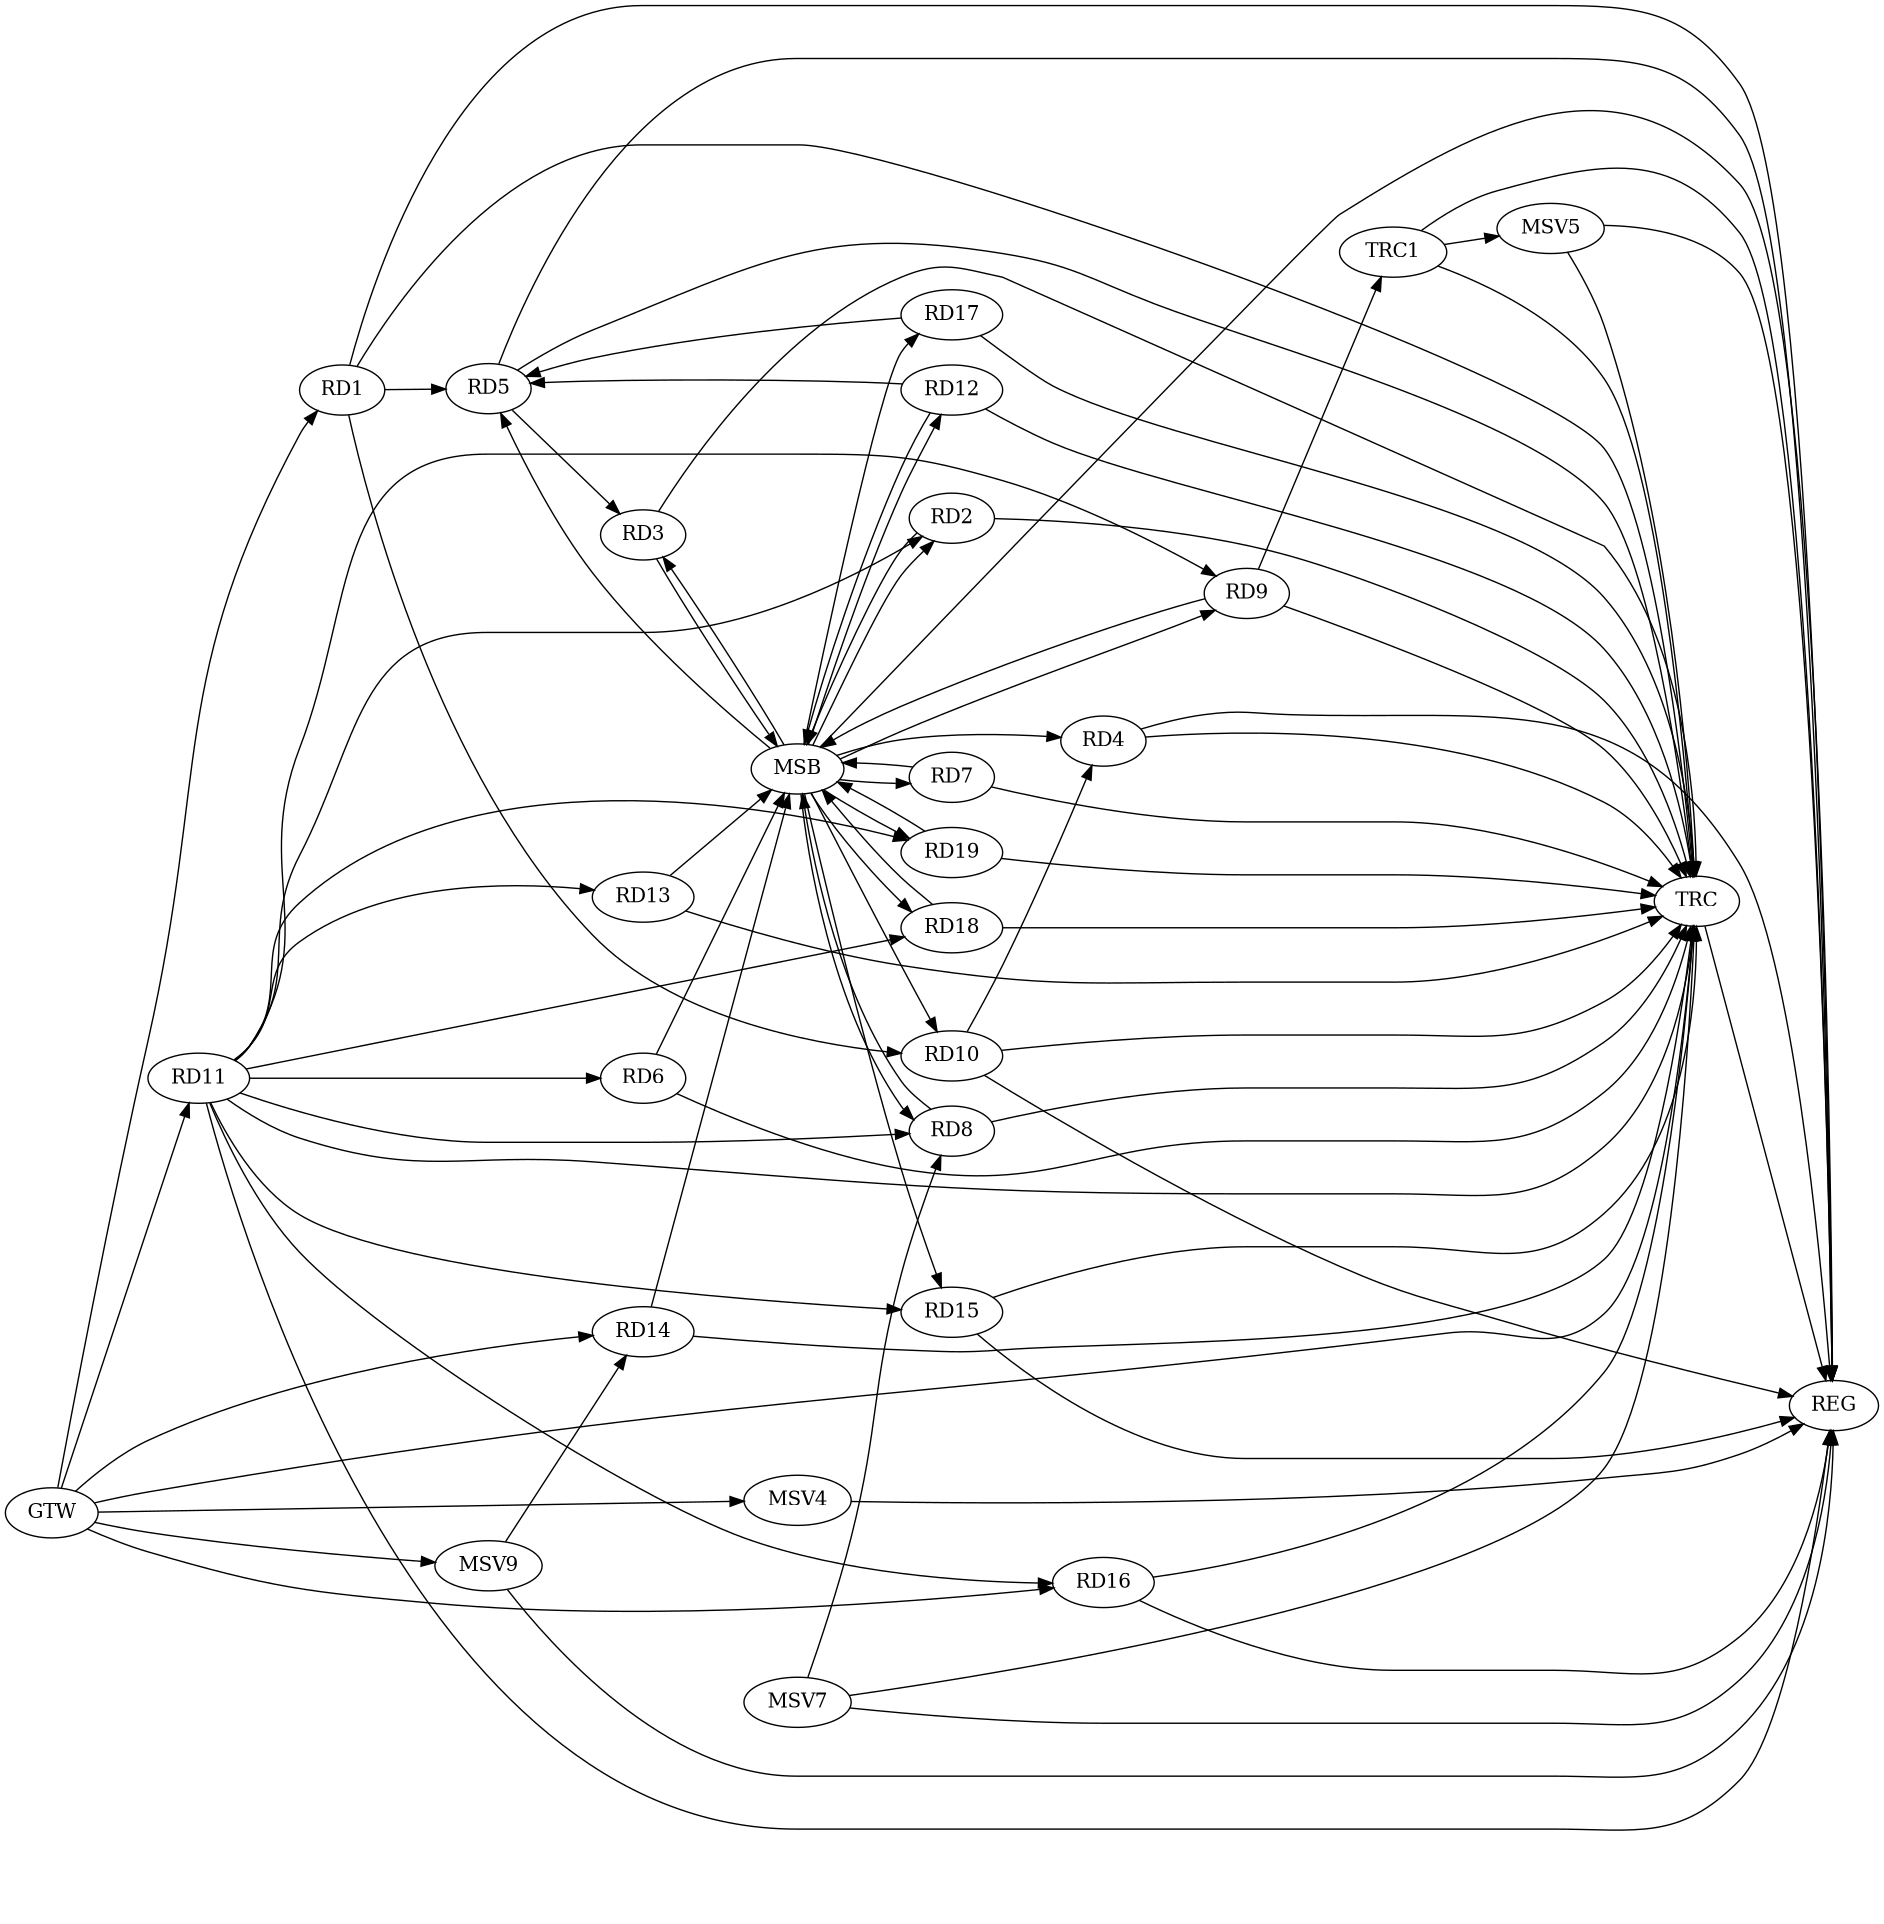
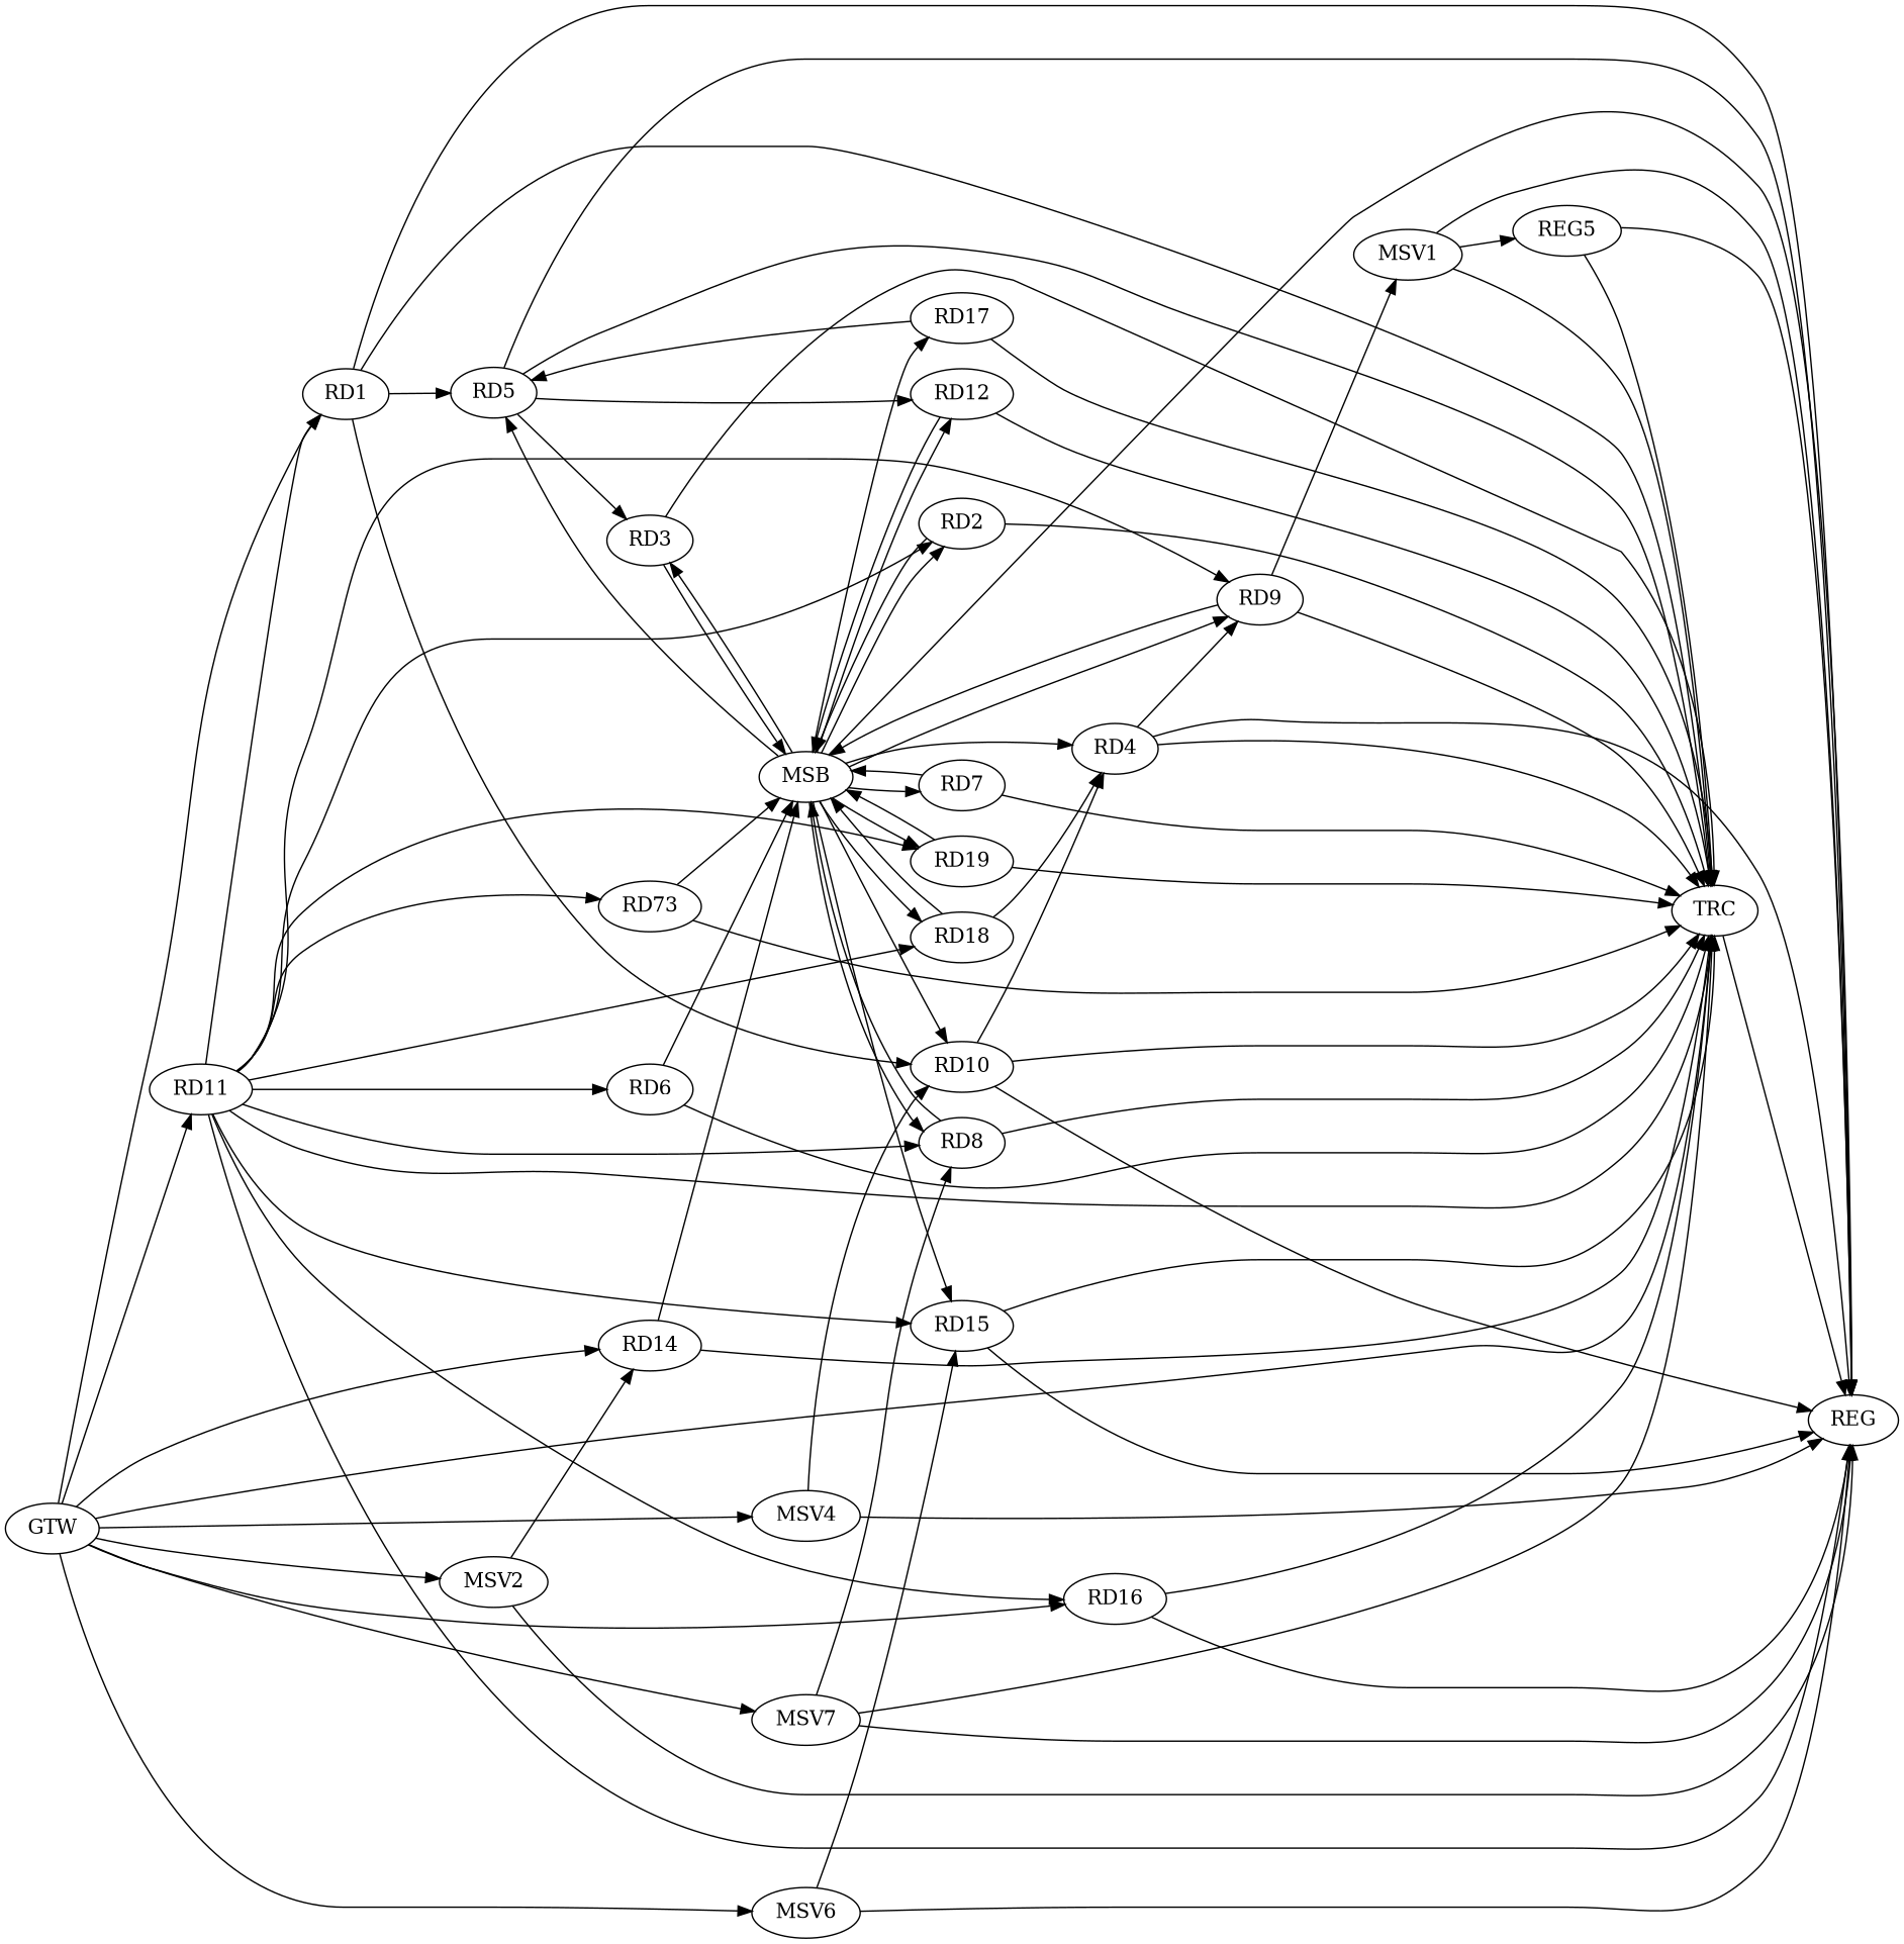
  strict digraph {
    rankdir=LR
    n1 [label=RD1]
    n2 [label=RD5]
    n3 [label=RD10]
    n4 [label=REG]
    n5 [label=TRC]
    n6 [label=RD3]
    n7 [label=RD12]
    n8 [label=RD4]
    n9 [label=RD2]
    n10 [label=MSB]
    n11 [label=RD9]
    n12 [label=RD7]
    n13 [label=RD8]
    n14 [label=RD15]
    n15 [label=RD18]
    n16 [label=RD19]
    n17 [label=RD17]
-   n18 [label=TRC1]
+   n18 [label=MSV1]
    n19 [label=RD6]
-   n20 [label=MSV5]
+   n20 [label=REG5]
    n21 [label=RD11]
-   n22 [label=RD13]
+   n22 [label=RD73]
    n23 [label=RD16]
    n24 [label=RD14]
    n25 [label=GTW]
-   n26 [label=MSV9]
+   n26 [label=MSV2]
    n27 [label=MSV4]
+   n28 [label=MSV6]
    n29 [label=MSV7]
    n1 -> n2
    n1 -> n3
    n1 -> n4
    n1 -> n5
    n2 -> n4
    n2 -> n5
    n2 -> n6
-   n7 -> n2
+   n2 -> n7
    n3 -> n4
    n3 -> n5
    n3 -> n8
    n5 -> n4
    n6 -> n5
    n6 -> n10
    n7 -> n5
    n7 -> n10
    n8 -> n4
    n8 -> n5
+   n8 -> n11
    n9 -> n5
    n9 -> n10
    n10 -> n2
    n10 -> n3
    n10 -> n4
    n10 -> n6
    n10 -> n7
    n10 -> n8
    n10 -> n9
    n10 -> n11
    n10 -> n12
    n10 -> n13
    n10 -> n14
    n10 -> n15
    n10 -> n16
    n10 -> n17
    n11 -> n5
    n11 -> n10
    n11 -> n18
    n12 -> n5
    n12 -> n10
    n13 -> n5
    n13 -> n10
    n14 -> n4
    n14 -> n5
-   n15 -> n5
+   n15 -> n8
    n15 -> n10
    n16 -> n5
    n16 -> n10
    n17 -> n2
    n17 -> n5
    n18 -> n4
    n18 -> n5
    n18 -> n20
    n19 -> n5
    n19 -> n10
    n20 -> n4
    n20 -> n5
+   n21 -> n1
    n21 -> n4
    n21 -> n5
    n21 -> n9
    n21 -> n11
    n21 -> n13
    n21 -> n14
    n21 -> n15
    n21 -> n16
    n21 -> n19
    n21 -> n22
    n21 -> n23
    n22 -> n5
    n22 -> n10
    n23 -> n4
    n23 -> n5
    n24 -> n5
    n24 -> n10
    n25 -> n1
    n25 -> n5
    n25 -> n21
    n25 -> n23
    n25 -> n24
    n25 -> n26
    n25 -> n27
+   n25 -> n28
+   n25 -> n29
    n26 -> n4
    n26 -> n24
+   n27 -> n3
    n27 -> n4
+   n28 -> n4
+   n28 -> n14
    n29 -> n4
    n29 -> n5
    n29 -> n13
  }
